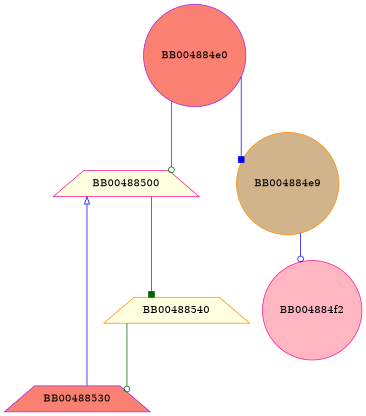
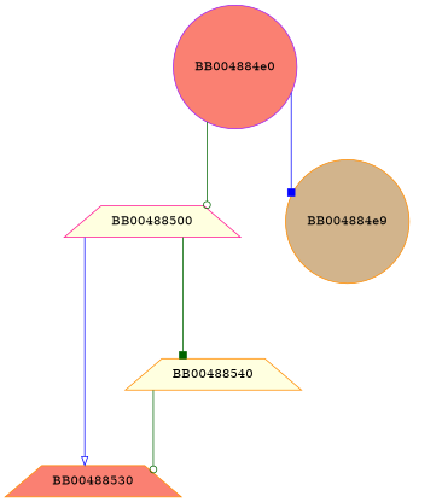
  digraph {
    splines=ortho
    node [color=deeppink fillcolor=lightyellow shape=trapezium style=filled]
    edge [arrowhead=odot color=blue]
    BB00488500
    BB004884e0 [color=purple fillcolor=salmon shape=circle]
    BB004884e9 [color=darkorange fillcolor=tan shape=circle]
-   BB00488530 [color=purple fillcolor=salmon]
+   BB00488530 [color=darkorange fillcolor=salmon]
    BB00488540 [color=darkorange]
-   BB004884f2 [fillcolor=lightpink shape=circle]
-   BB00488530 -> BB00488500 [arrowhead=onormal]
+   BB00488500 -> BB00488530 [arrowhead=onormal]
    BB00488500 -> BB00488540 [arrowhead=box color=darkgreen]
    BB004884e0 -> BB00488500 [color=darkgreen]
    BB004884e0 -> BB004884e9 [arrowhead=box]
-   BB004884e9 -> BB004884f2
    BB00488540 -> BB00488530 [color=darkgreen]
  }
